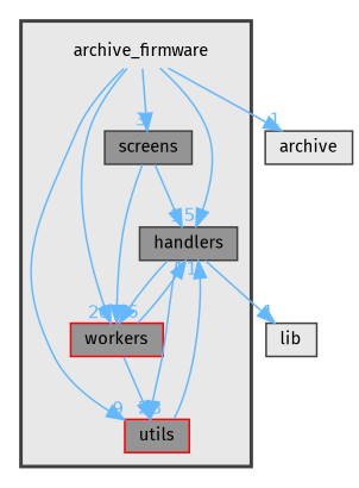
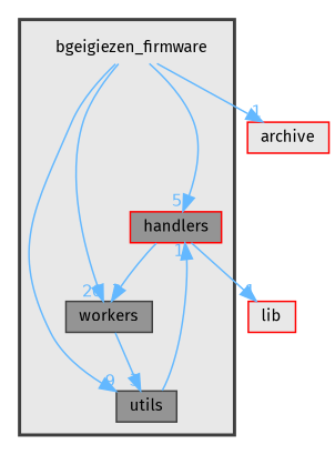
  digraph {
    compound=true
    fontname="Fira Sans"
    node [fontname="Fira Sans" fontsize=10 shape=box color=grey25 fillcolor="#949494" style=filled]
    edge [color=steelblue1 fontcolor=steelblue1 fontname="Fira Sans" fontsize=10 headlabel=1 labeldistance=1.5 labelfontname=Helvetica labelfontsize=10]
-   n1 [height=0.2 label=archive_firmware shape=plaintext width=0.4 color="" fillcolor="" style=""]
-   n2 [height=0.2 label=handlers width=0.4]
-   n3 [height=0.2 label=screens width=0.4]
-   n4 [color=red height=0.2 label=utils width=0.4]
-   n5 [color=red height=0.2 label=workers width=0.4]
-   n6 [fillcolor="#e8e8e8" height=0.2 label=archive width=0.4]
-   n7 [fillcolor="#e8e8e8" height=0.2 label=lib width=0.4]
+   n1 [height=0.2 label=bgeigiezen_firmware shape=plaintext width=0.4 color="" fillcolor="" style=""]
+   n2 [color=red height=0.2 label=handlers width=0.4]
+   n4 [height=0.2 label=utils width=0.4]
+   n5 [height=0.2 label=workers width=0.4]
+   n6 [color=red fillcolor="#e8e8e8" height=0.2 label=archive width=0.4]
+   n7 [color=red fillcolor="#e8e8e8" height=0.2 label=lib width=0.4]
    subgraph cluster_1 {
      bgcolor="#e8e8e8"
      fontsize=10
      pencolor=grey25
      style="filled,bold"
      n1
      n2
-     n3
      n4
      n5
    }
    n1 -> n2 [headlabel=5]
-   n1 -> n3 [headlabel=3]
    n1 -> n4 [headlabel=9]
    n1 -> n5 [headlabel=26]
    n1 -> n6
-   n2 -> n4 [headlabel=2]
    n2 -> n5 [headlabel=3]
    n2 -> n7
-   n3 -> n2
-   n3 -> n5 [headlabel=16]
    n4 -> n2
-   n5 -> n2
    n5 -> n4 [headlabel=3]
  }
